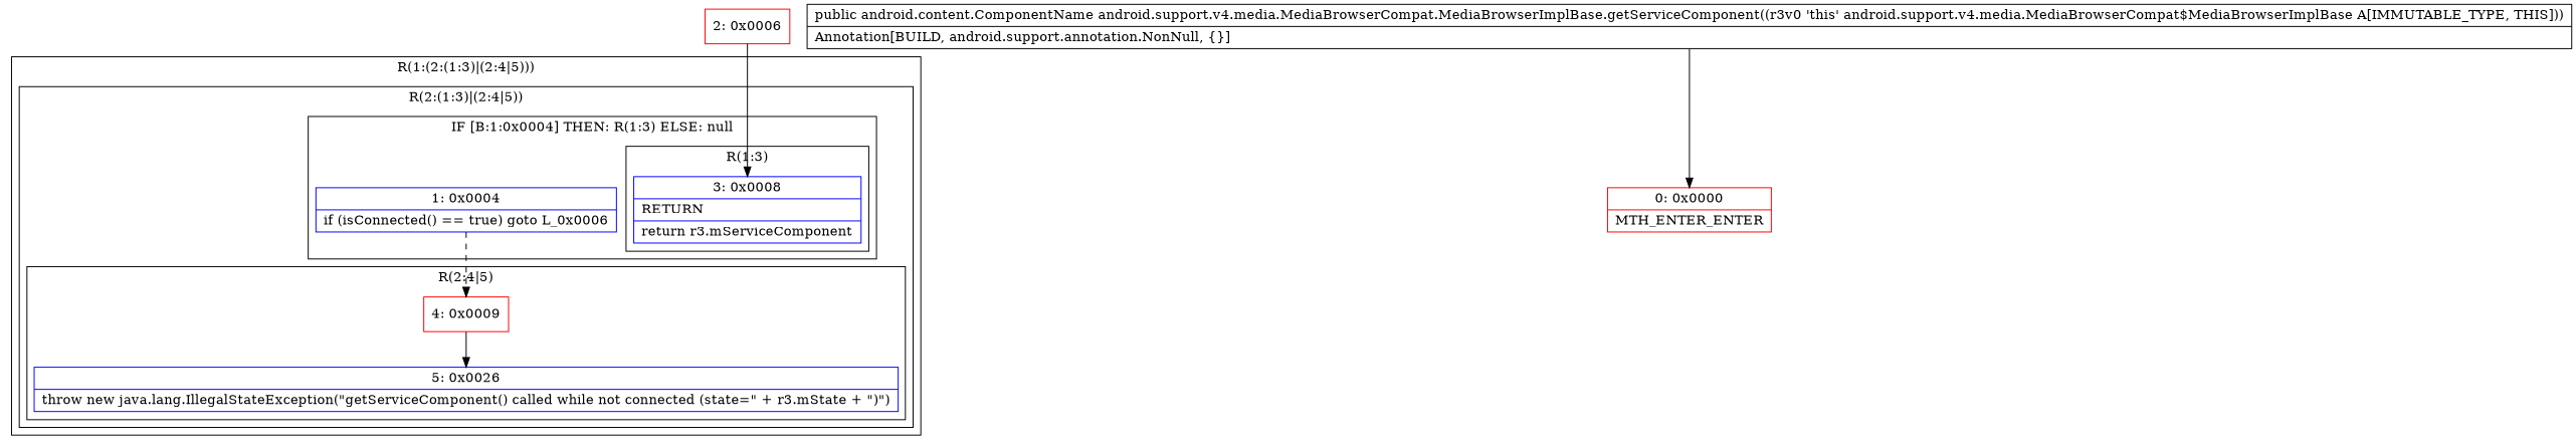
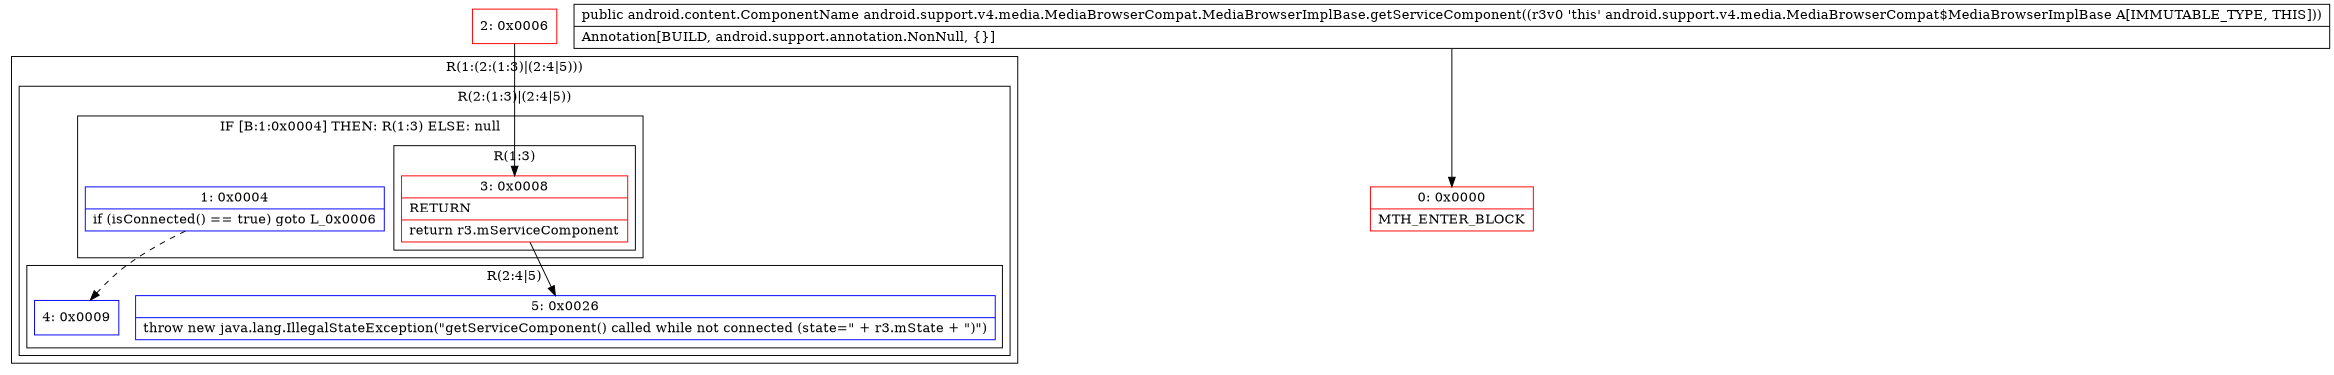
  digraph {
    node [color=blue shape=record]
-   n1 [label="{3\:\ 0x0008|RETURN\l|return r3.mServiceComponent\l}"]
+   n1 [color=red label="{3\:\ 0x0008|RETURN\l|return r3.mServiceComponent\l}"]
    n2 [label="{1\:\ 0x0004|if (isConnected() == true) goto L_0x0006\l}"]
-   n3 [color=red label="{4\:\ 0x0009}"]
+   n3 [label="{4\:\ 0x0009}"]
    n4 [label="{5\:\ 0x0026|throw new java.lang.IllegalStateException(\"getServiceComponent() called while not connected (state=\" + r3.mState + \")\")\l}"]
    n5 [color=red label="{2\:\ 0x0006}"]
-   n6 [color=red label="{0\:\ 0x0000|MTH_ENTER_ENTER\l}"]
+   n6 [color=red label="{0\:\ 0x0000|MTH_ENTER_BLOCK\l}"]
    n7 [label="{public android.content.ComponentName android.support.v4.media.MediaBrowserCompat.MediaBrowserImplBase.getServiceComponent((r3v0 'this' android.support.v4.media.MediaBrowserCompat$MediaBrowserImplBase A[IMMUTABLE_TYPE, THIS]))  | Annotation[BUILD, android.support.annotation.NonNull, \{\}]\l}" color=""]
    subgraph cluster_1 {
      label="R(1:(2:(1:3)|(2:4|5)))"
      subgraph cluster_2 {
        label="R(2:(1:3)|(2:4|5))"
        subgraph cluster_3 {
          label="IF [B:1:0x0004] THEN: R(1:3) ELSE: null"
          n2
          subgraph cluster_4 {
            label="R(1:3)"
            n1
          }
        }
        subgraph cluster_5 {
          label="R(2:4|5)"
          n3
          n4
        }
      }
    }
    n2 -> n3 [style=dashed]
-   n3 -> n4
+   n1 -> n4
    n5 -> n1
    n7 -> n6
  }
